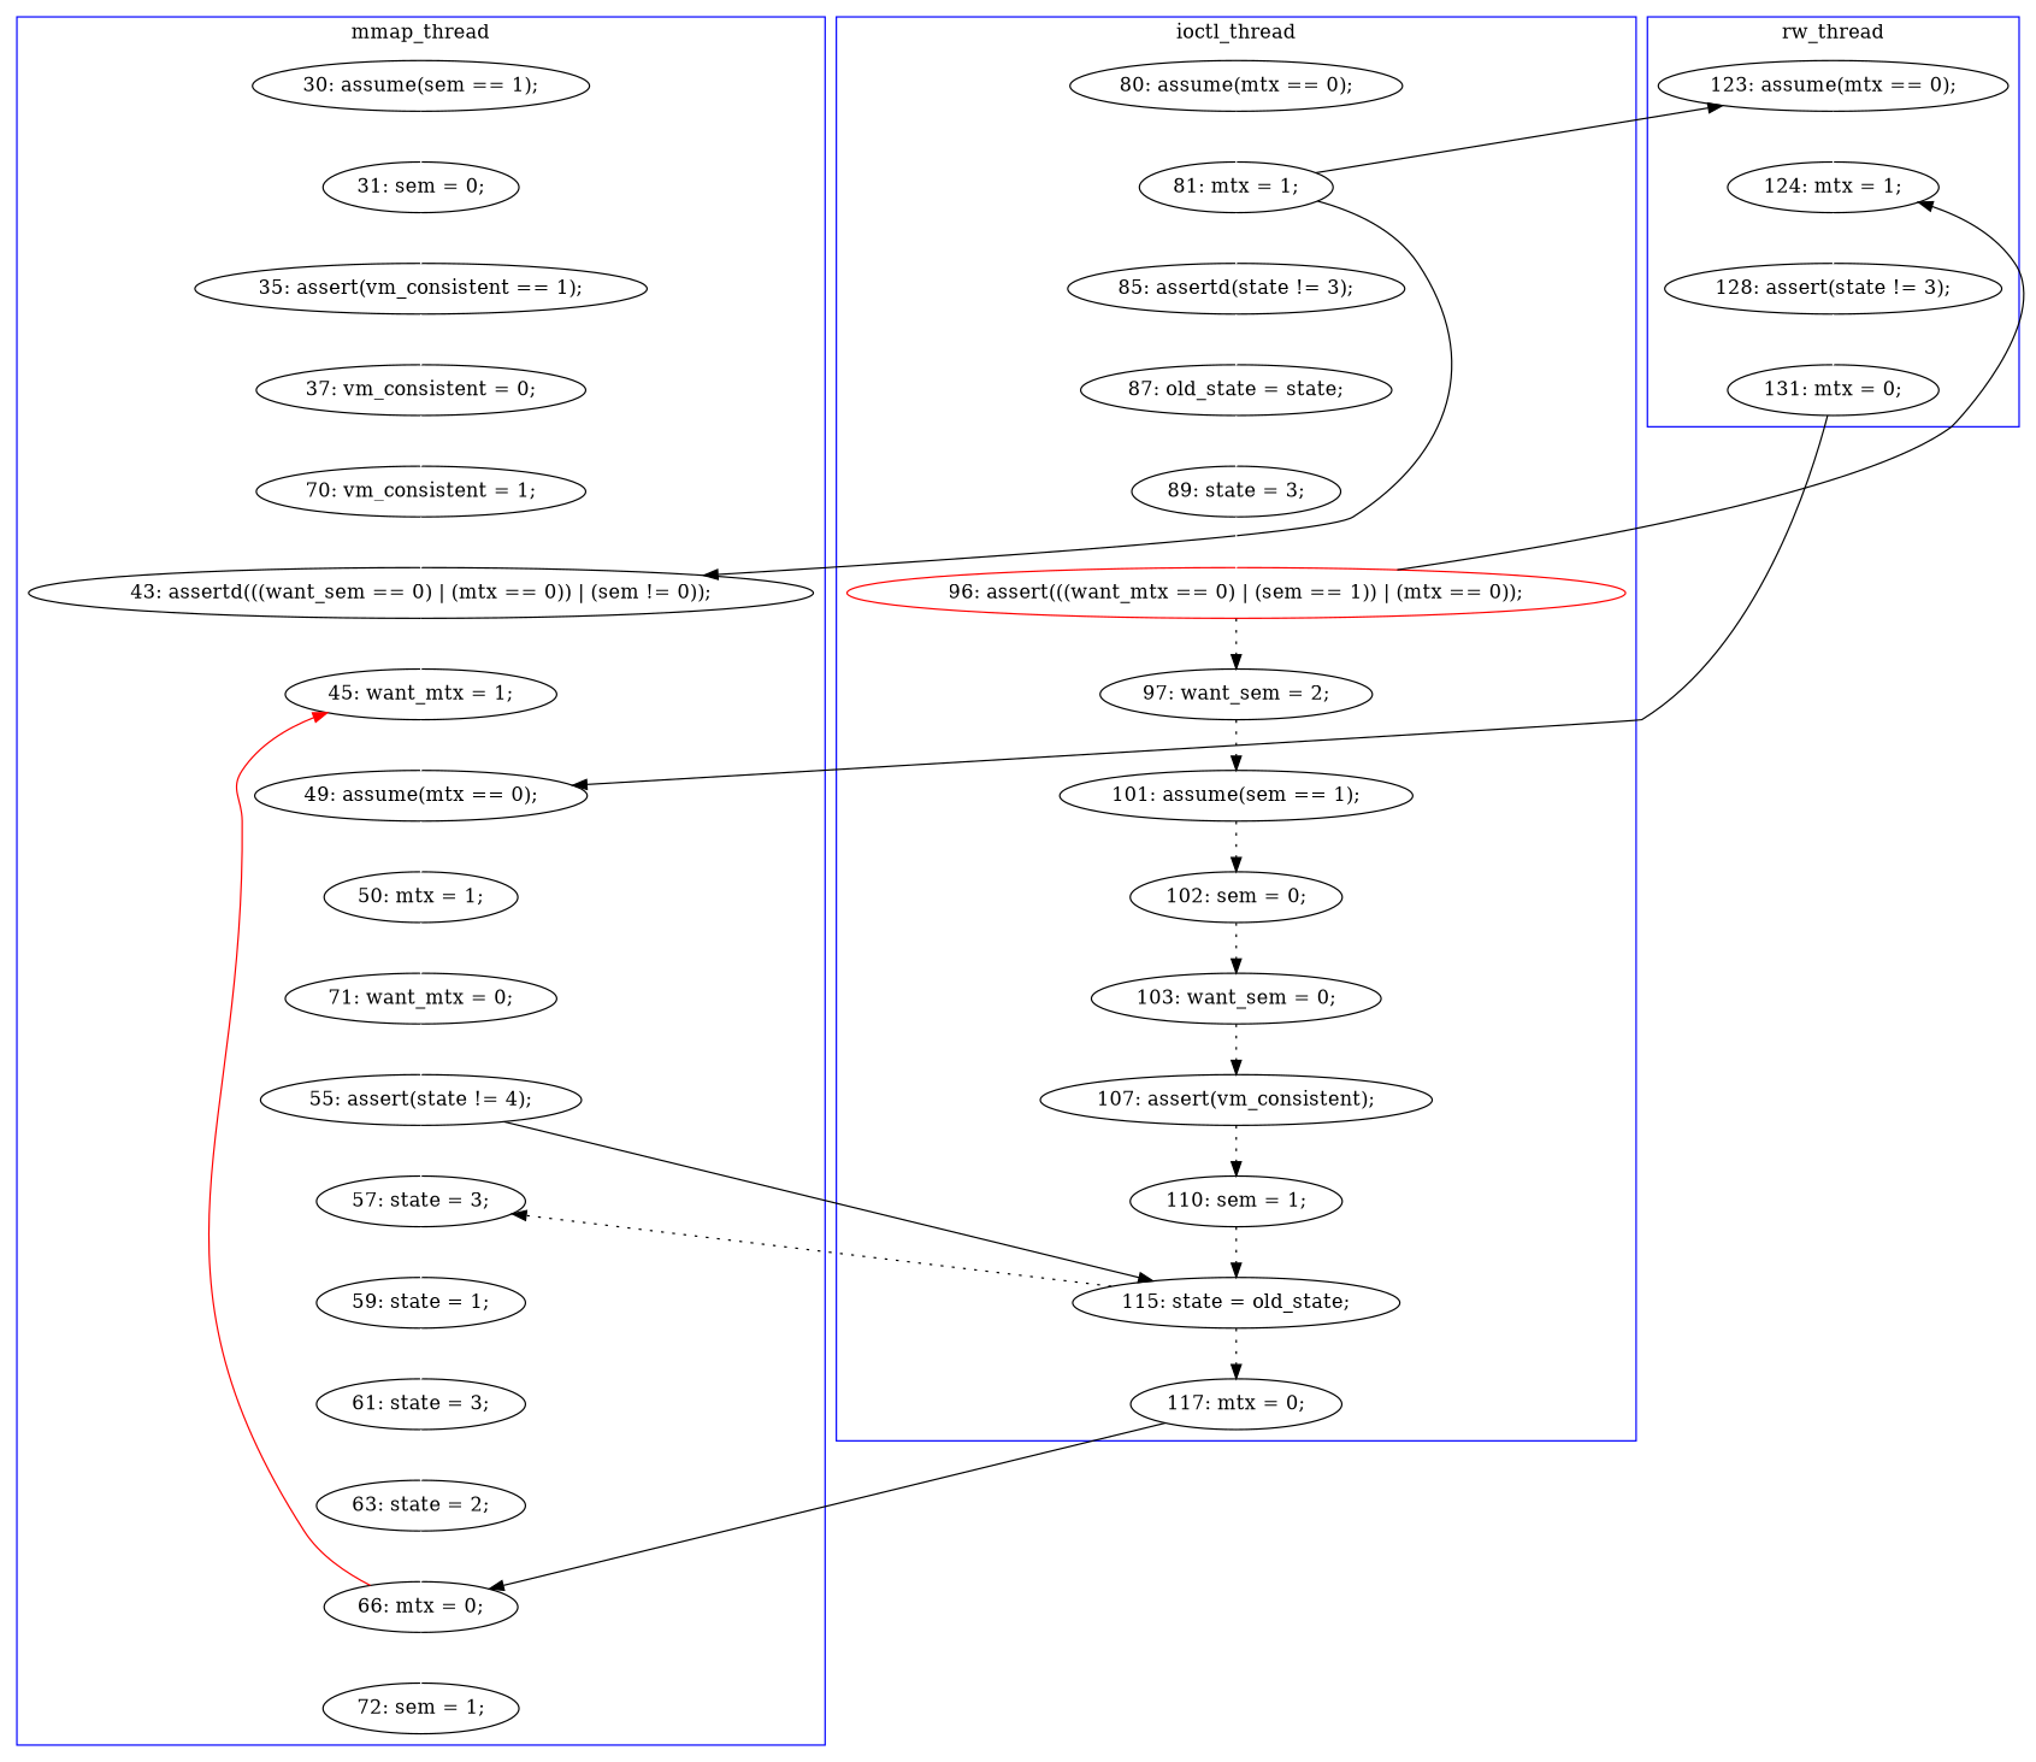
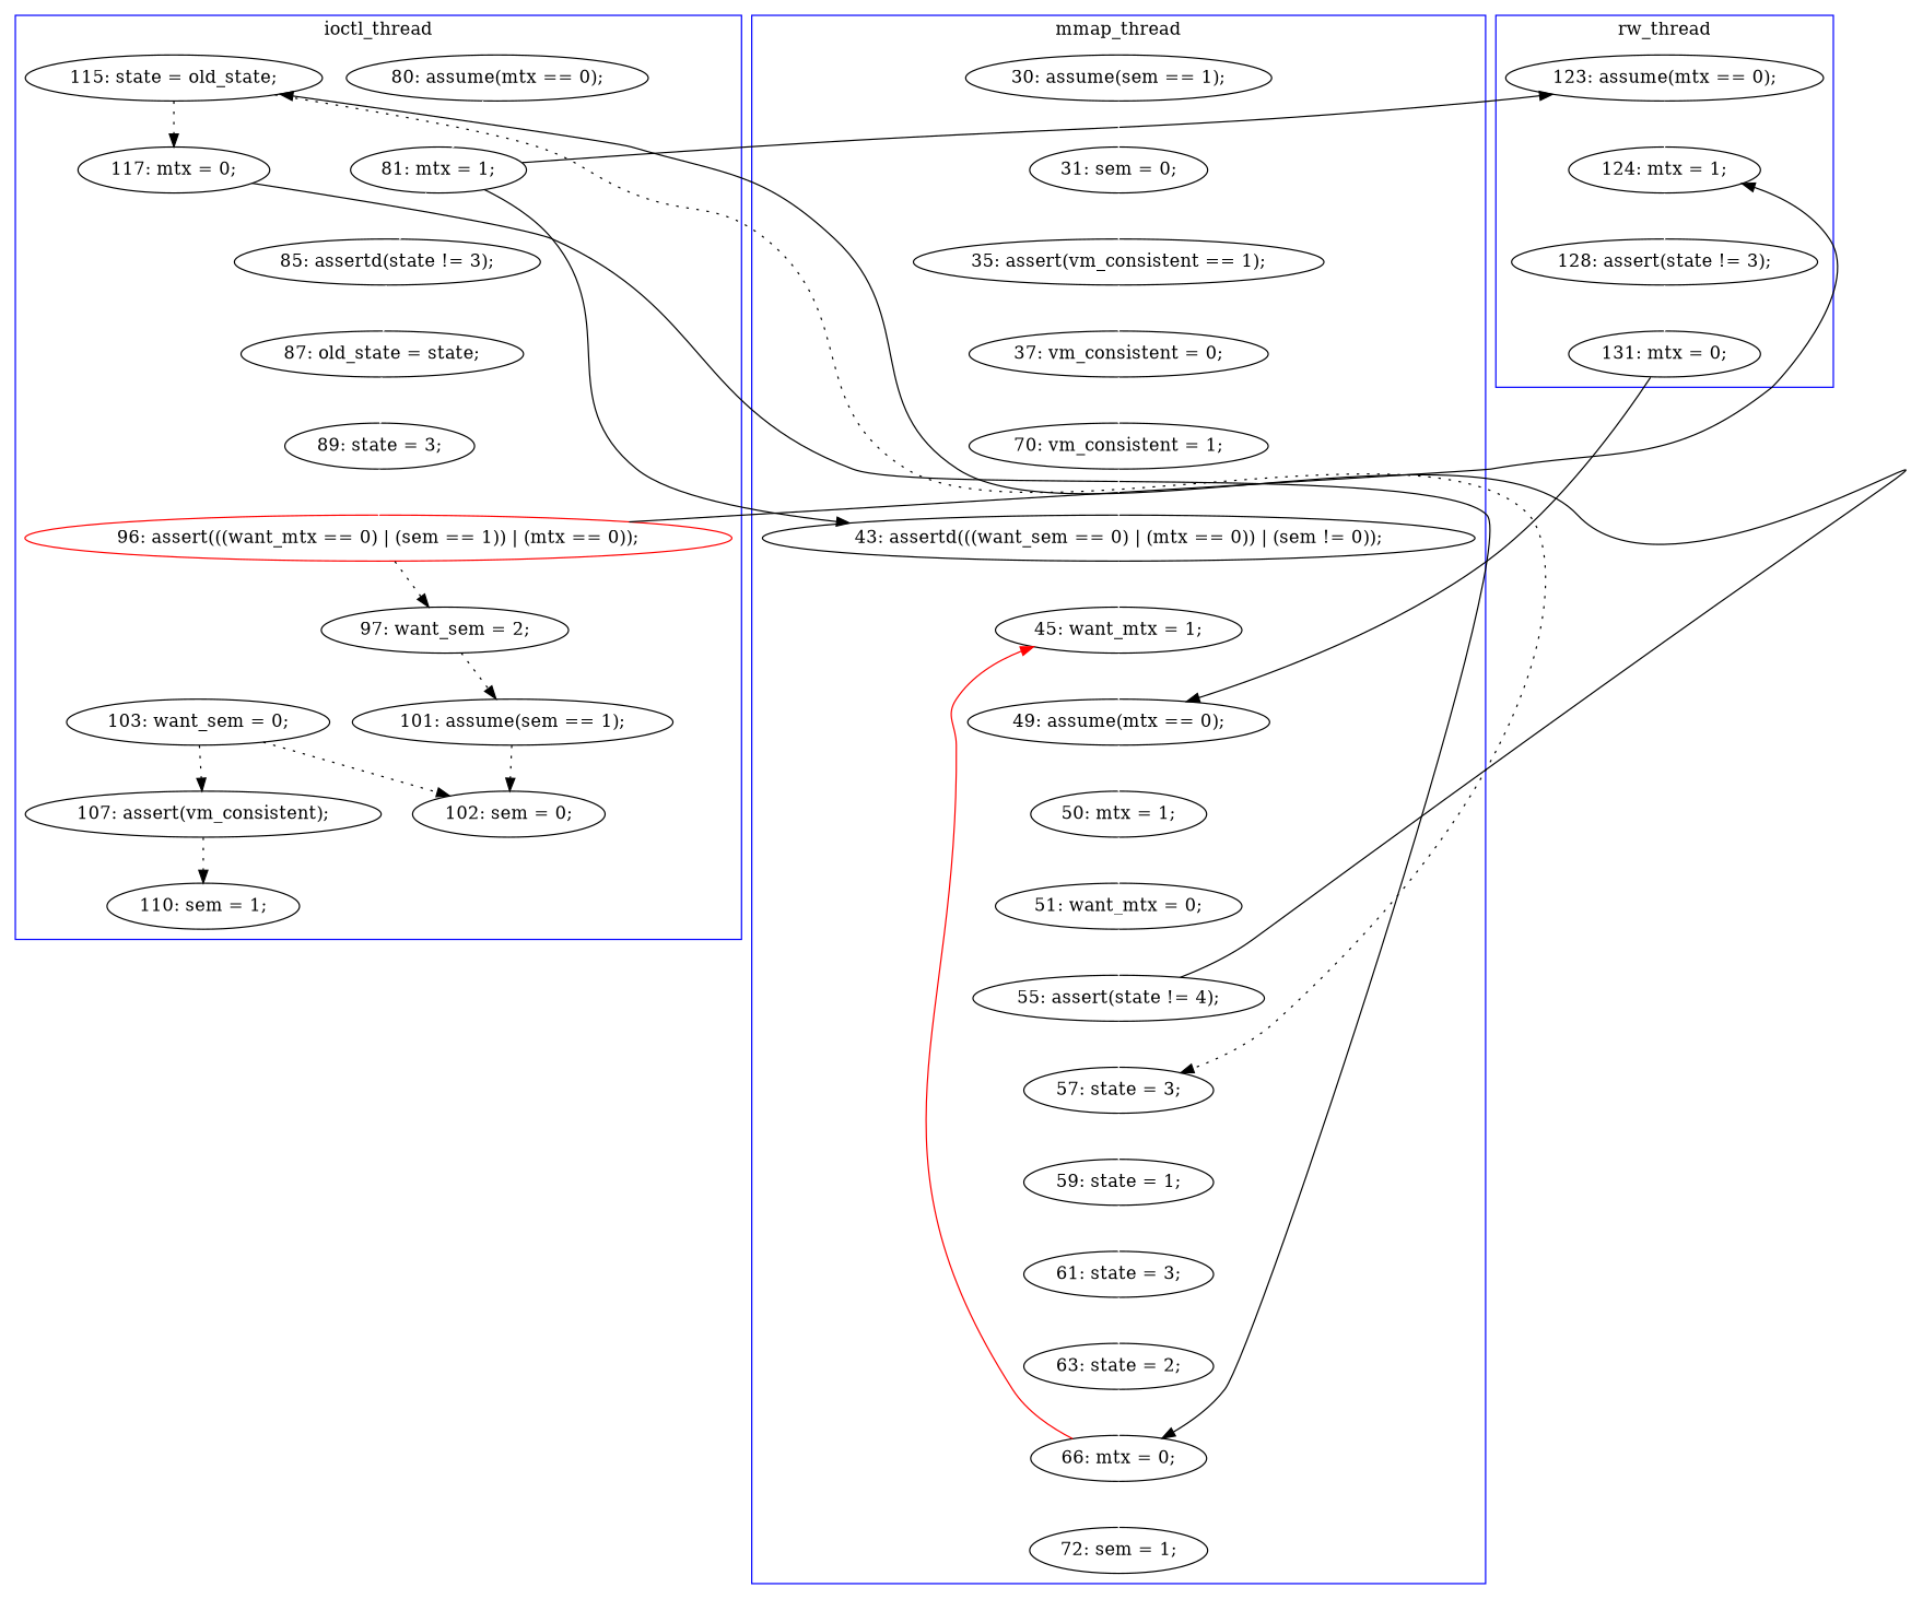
  digraph {
    edge [color=white style=solid]
    n1 [color=red label="96: assert(((want_mtx == 0) | (sem == 1)) | (mtx == 0));"]
    n2 [label="97: want_sem = 2;"]
    n3 [label="80: assume(mtx == 0);"]
    n4 [label="81: mtx = 1;"]
    n5 [label="89: state = 3;"]
    n6 [label="101: assume(sem == 1);"]
    n7 [label="115: state = old_state;"]
    n8 [label="117: mtx = 0;"]
    n9 [label="85: assertd(state != 3);"]
    n10 [label="103: want_sem = 0;"]
    n11 [label="107: assert(vm_consistent);"]
    n12 [label="87: old_state = state;"]
    n13 [label="110: sem = 1;"]
    n14 [label="102: sem = 0;"]
    n15 [label="70: vm_consistent = 1;"]
    n16 [label="43: assertd(((want_sem == 0) | (mtx == 0)) | (sem != 0));"]
    n17 [label="66: mtx = 0;"]
    n18 [label="72: sem = 1;"]
    n19 [label="57: state = 3;"]
    n20 [label="45: want_mtx = 1;"]
    n21 [label="49: assume(mtx == 0);"]
    n22 [label="31: sem = 0;"]
    n23 [label="35: assert(vm_consistent == 1);"]
    n24 [label="30: assume(sem == 1);"]
    n25 [label="37: vm_consistent = 0;"]
    n26 [label="63: state = 2;"]
-   n27 [label="71: want_mtx = 0;"]
+   n27 [label="51: want_mtx = 0;"]
    n28 [label="55: assert(state != 4);"]
    n29 [label="50: mtx = 1;"]
    n30 [label="59: state = 1;"]
    n31 [label="61: state = 3;"]
    n32 [label="124: mtx = 1;"]
    n33 [label="128: assert(state != 3);"]
    n34 [label="123: assume(mtx == 0);"]
    n35 [label="131: mtx = 0;"]
    subgraph cluster_1 {
      color=blue
      label=ioctl_thread
      n1
      n2
      n3
      n4
      n5
      n6
      n7
      n8
      n9
      n10
      n11
      n12
      n13
      n14
    }
    subgraph cluster_2 {
      color=blue
      label=mmap_thread
      n15
      n16
      n17
      n18
      n19
      n20
      n21
      n22
      n23
      n24
      n25
      n26
      n27
      n28
      n29
      n30
      n31
    }
    subgraph cluster_3 {
      color=blue
      label=rw_thread
      n32
      n33
      n34
      n35
    }
    n1 -> n2 [color=black style=dotted]
    n1 -> n32 [color=black constraint=false]
    n2 -> n6 [color=black style=dotted]
    n3 -> n4
    n4 -> n9
    n4 -> n16 [color=black constraint=false]
    n4 -> n34 [color=black constraint=false]
    n5 -> n1
    n6 -> n14 [color=black style=dotted]
    n7 -> n8 [color=black style=dotted]
    n7 -> n19 [color=black constraint=false style=dotted]
    n8 -> n17 [color=black constraint=false]
    n9 -> n12
    n10 -> n11 [color=black style=dotted]
    n11 -> n13 [color=black style=dotted]
    n12 -> n5
-   n13 -> n7 [color=black style=dotted]
-   n14 -> n10 [color=black style=dotted]
+   n10 -> n14 [color=black style=dotted]
    n15 -> n16
    n16 -> n20
    n17 -> n18
    n17 -> n20 [color=red constraint=false]
    n19 -> n30
    n20 -> n21
    n21 -> n29
    n22 -> n23
    n23 -> n25
    n24 -> n22
    n25 -> n15
    n26 -> n17
    n27 -> n28
    n28 -> n7 [color=black constraint=false]
    n28 -> n19
    n29 -> n27
    n30 -> n31
    n31 -> n26
    n32 -> n33
    n33 -> n35
    n34 -> n32
    n35 -> n21 [color=black constraint=false]
  }
